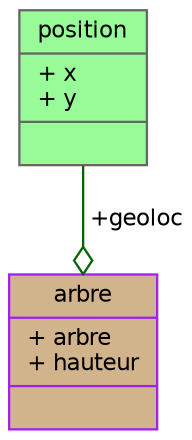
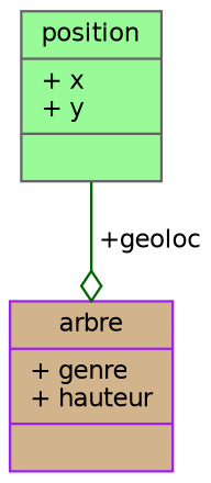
  digraph {
    node [fontname=Helvetica fontsize=10 shape=record style=filled]
-   n1 [color=purple fillcolor=tan fontcolor=black height=0.2 label="{arbre\n|+ arbre\l+ hauteur\l|}" width=0.4]
+   n1 [color=purple fillcolor=tan fontcolor=black height=0.2 label="{arbre\n|+ genre\l+ hauteur\l|}" width=0.4]
    n2 [color=gray40 fillcolor=palegreen height=0.2 label="{position\n|+ x\l+ y\l|}" width=0.4]
    n2 -> n1 [arrowhead=odiamond color=darkgreen fontname=Helvetica fontsize=10 label=" +geoloc" labelfontname=Helvetica labelfontsize=10 style=solid]
  }
